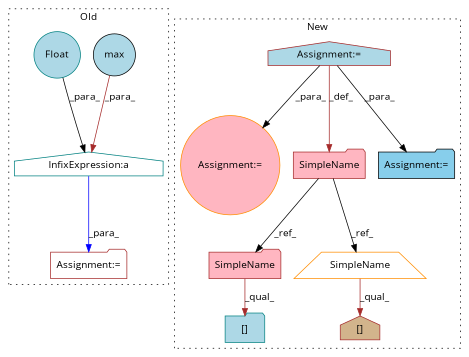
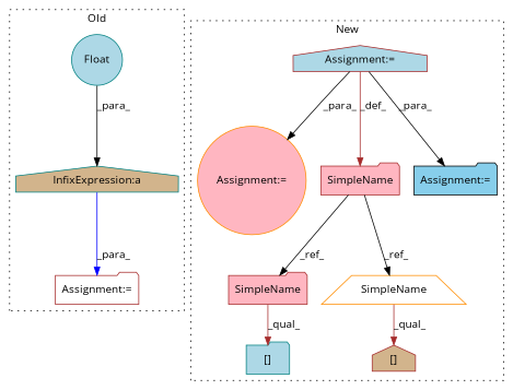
  digraph {
    fontname="Open Sans"
    node [a=7 color=brown fillcolor=lightblue fontname="Open Sans" l=1 shape=folder style=filled]
    edge [color=black fontname="Open Sans"]
-   n1 [a=32 color=black l="4,1" label=max s="686,715" shape=circle]
    n2 [fillcolor=white label="Assignment:=" s=666]
-   n3 [a=27 color=teal fillcolor=white l=3 label="InfixExpression:a" s=683 shape=house]
+   n3 [a=27 color=teal fillcolor=tan l=3 label="InfixExpression:a" s=683 shape=house]
    n4 [a=32 color=teal l="6,1" label=Float s="668,682" shape=circle]
    n5 [a=2 fillcolor=tan l="9,1" label="[]" s="807,834" shape=house]
    n6 [label="Assignment:=" s=697 shape=house]
    n7 [color=darkorange fillcolor=lightpink label="Assignment:=" s=796 shape=circle]
    n8 [a=2 color=teal l="9,1" label="[]" s="864,891"]
    n9 [a=42 fillcolor=lightpink l=8 label=SimpleName s=689]
    n10 [color=black fillcolor=skyblue label="Assignment:=" s=853]
    n11 [a=42 fillcolor=lightpink l=8 label=SimpleName s=864]
    n12 [a=42 color=darkorange fillcolor=white l=8 label=SimpleName s=807 shape=trapezium]
    subgraph cluster_1 {
      label=Old
      style=dotted
-     n1
      n2
      n3
      n4
    }
    subgraph cluster_2 {
      label=New
      style=dotted
      n5
      n6
      n7
      n8
      n9
      n10
      n11
      n12
    }
-   n1 -> n3 [color=brown label=_para_]
    n3 -> n2 [color=blue label=_para_]
    n4 -> n3 [label=_para_]
    n6 -> n7 [label=_para_]
    n6 -> n9 [color=brown label=_def_]
    n6 -> n10 [label=_para_]
    n9 -> n11 [label=_ref_]
    n9 -> n12 [label=_ref_]
    n11 -> n8 [color=brown label=_qual_]
    n12 -> n5 [color=brown label=_qual_]
  }
